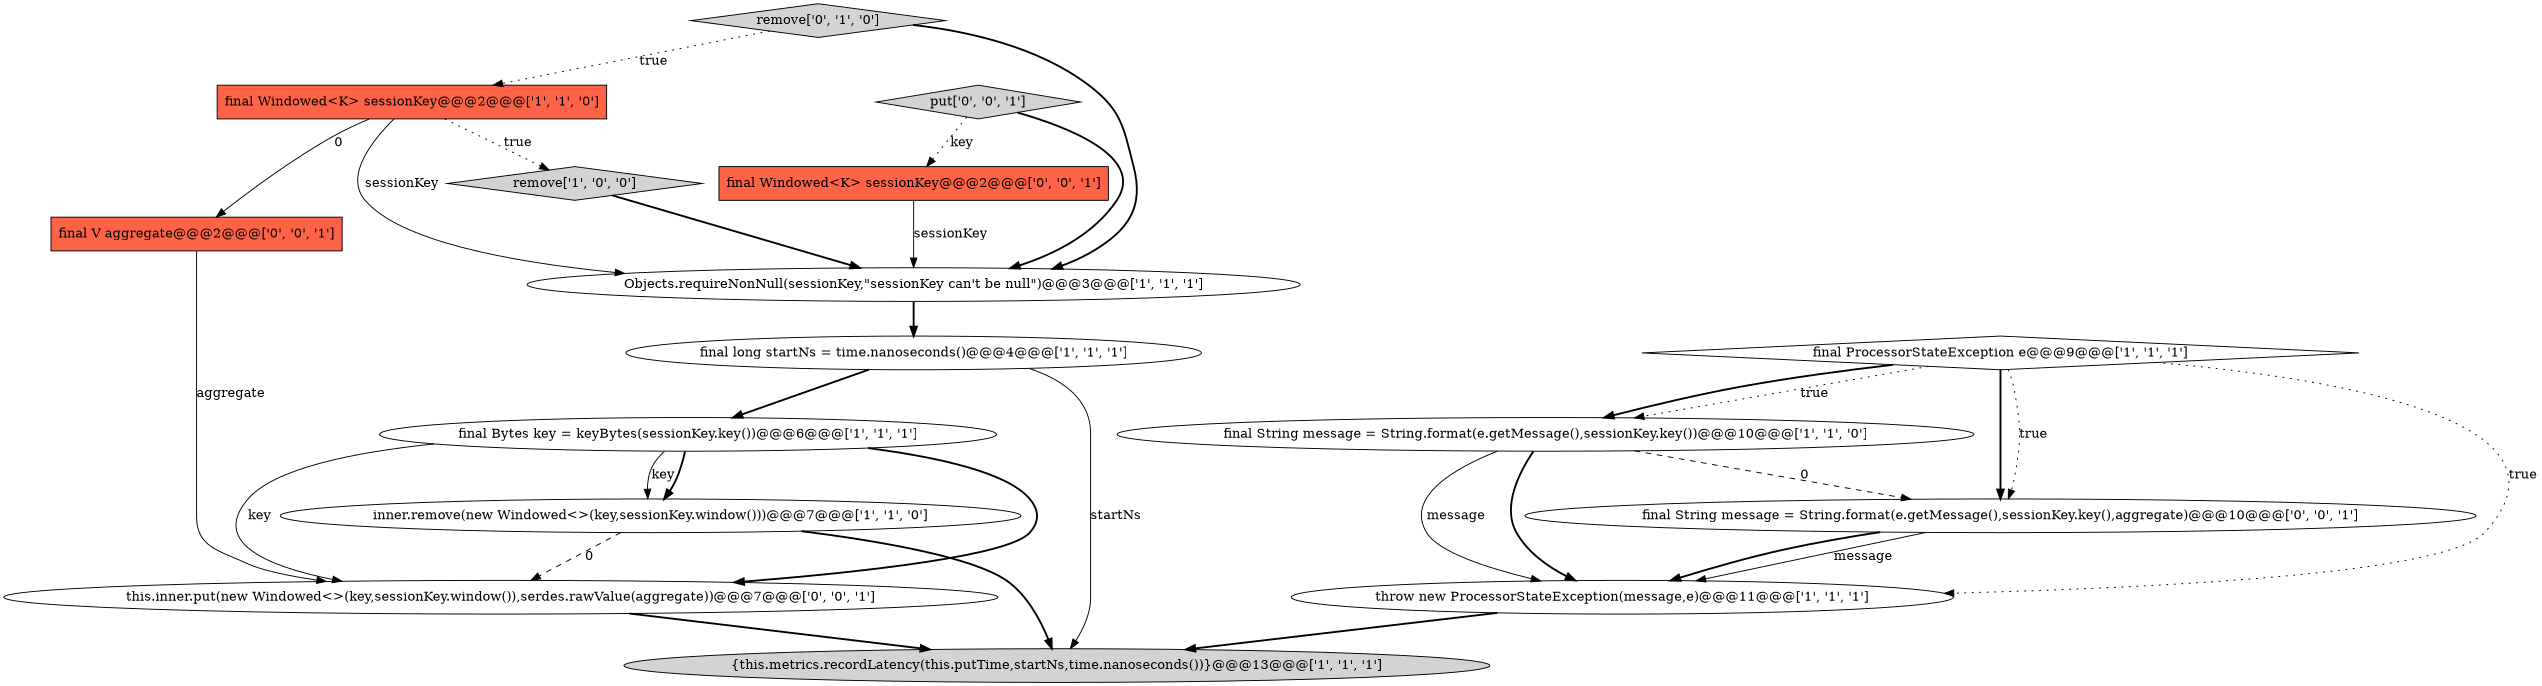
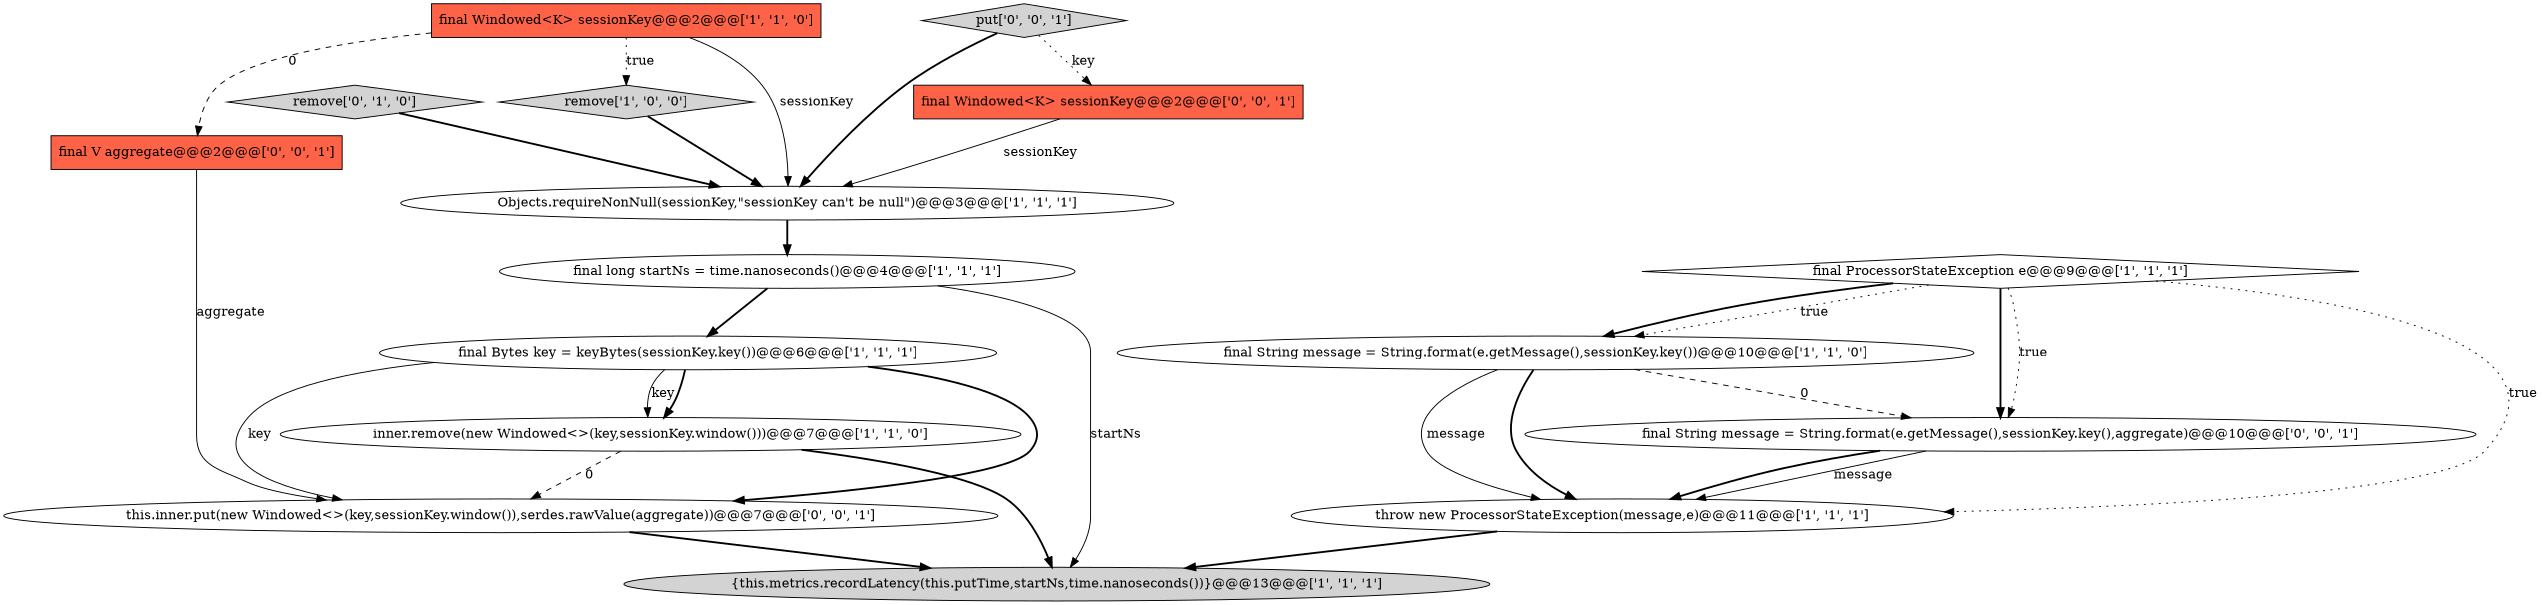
  digraph {
    node [fillcolor=white shape=ellipse style=filled]
    edge [style=bold]
    n1 [label="this.inner.put(new Windowed<>(key,sessionKey.window()),serdes.rawValue(aggregate))@@@7@@@['0', '0', '1']"]
    n2 [fillcolor=lightgray label="{this.metrics.recordLatency(this.putTime,startNs,time.nanoseconds())}@@@13@@@['1', '1', '1']"]
    n3 [label="final long startNs = time.nanoseconds()@@@4@@@['1', '1', '1']"]
    n4 [label="final Bytes key = keyBytes(sessionKey.key())@@@6@@@['1', '1', '1']"]
    n5 [label="inner.remove(new Windowed<>(key,sessionKey.window()))@@@7@@@['1', '1', '0']"]
    n6 [fillcolor=tomato label="final V aggregate@@@2@@@['0', '0', '1']" shape=box]
    n7 [label="final ProcessorStateException e@@@9@@@['1', '1', '1']" shape=diamond]
    n8 [label="throw new ProcessorStateException(message,e)@@@11@@@['1', '1', '1']"]
    n9 [label="final String message = String.format(e.getMessage(),sessionKey.key())@@@10@@@['1', '1', '0']"]
    n10 [label="final String message = String.format(e.getMessage(),sessionKey.key(),aggregate)@@@10@@@['0', '0', '1']"]
    n11 [fillcolor=lightgray label="put['0', '0', '1']" shape=diamond]
    n12 [label="Objects.requireNonNull(sessionKey,\"sessionKey can't be null\")@@@3@@@['1', '1', '1']"]
    n13 [fillcolor=tomato label="final Windowed<K> sessionKey@@@2@@@['0', '0', '1']" shape=box]
    n14 [fillcolor=lightgray label="remove['1', '0', '0']" shape=diamond]
    n15 [fillcolor=tomato label="final Windowed<K> sessionKey@@@2@@@['1', '1', '0']" shape=box]
    n16 [fillcolor=lightgray label="remove['0', '1', '0']" shape=diamond]
    n1 -> n2
    n3 -> n2 [label=startNs style=solid]
    n3 -> n4
    n4 -> n1
    n4 -> n1 [label=key style=solid]
    n4 -> n5 [label=key style=solid]
    n4 -> n5
    n5 -> n1 [label=0 style=dashed]
    n5 -> n2
    n6 -> n1 [label=aggregate style=solid]
    n7 -> n8 [label=true style=dotted]
    n7 -> n9 [label=true style=dotted]
    n7 -> n9
    n7 -> n10 [label=true style=dotted]
    n7 -> n10
    n8 -> n2
    n9 -> n8 [label=message style=solid]
    n9 -> n8
    n9 -> n10 [label=0 style=dashed]
    n10 -> n8 [label=message style=solid]
    n10 -> n8
    n11 -> n12
    n11 -> n13 [label=key style=dotted]
    n12 -> n3
    n13 -> n12 [label=sessionKey style=solid]
    n14 -> n12
-   n15 -> n6 [label=0 style=solid]
+   n15 -> n6 [label=0 style=dashed]
    n15 -> n12 [label=sessionKey style=solid]
    n15 -> n14 [label=true style=dotted]
    n16 -> n12
-   n16 -> n15 [label=true style=dotted]
  }
